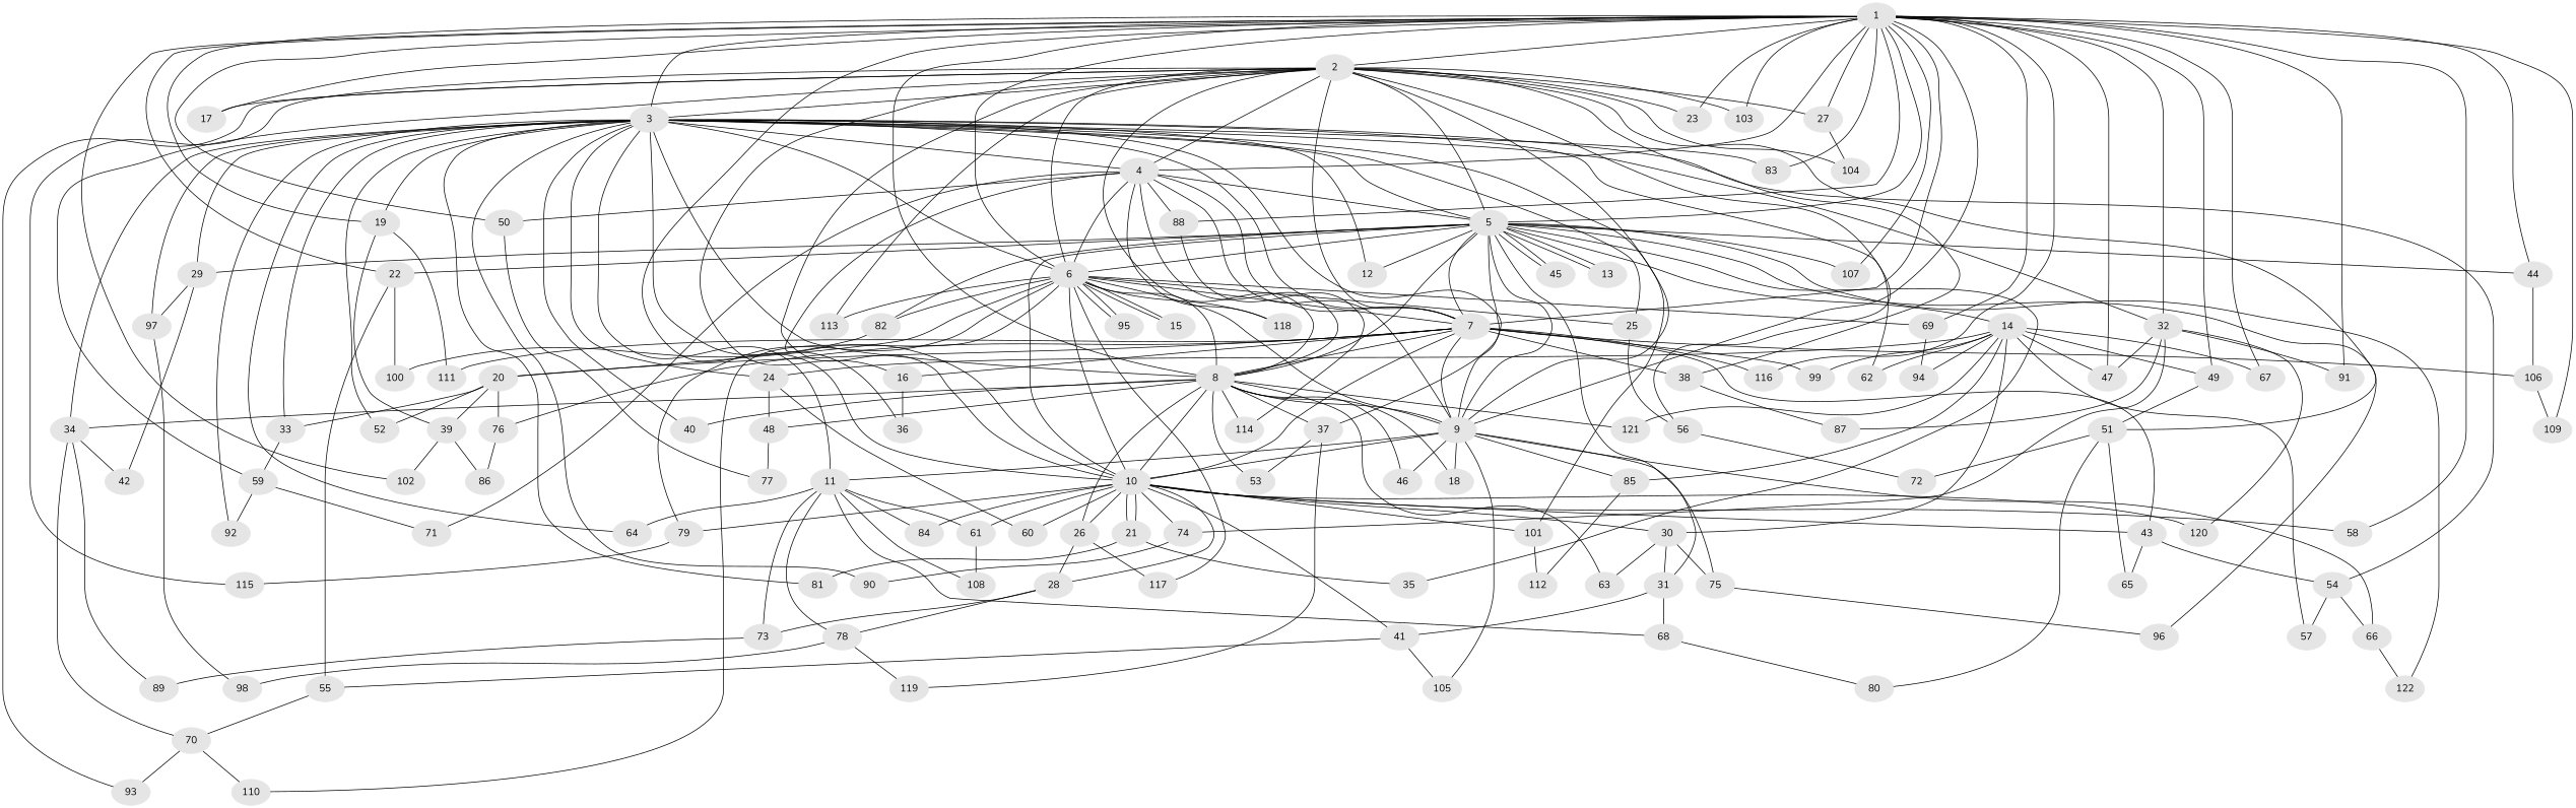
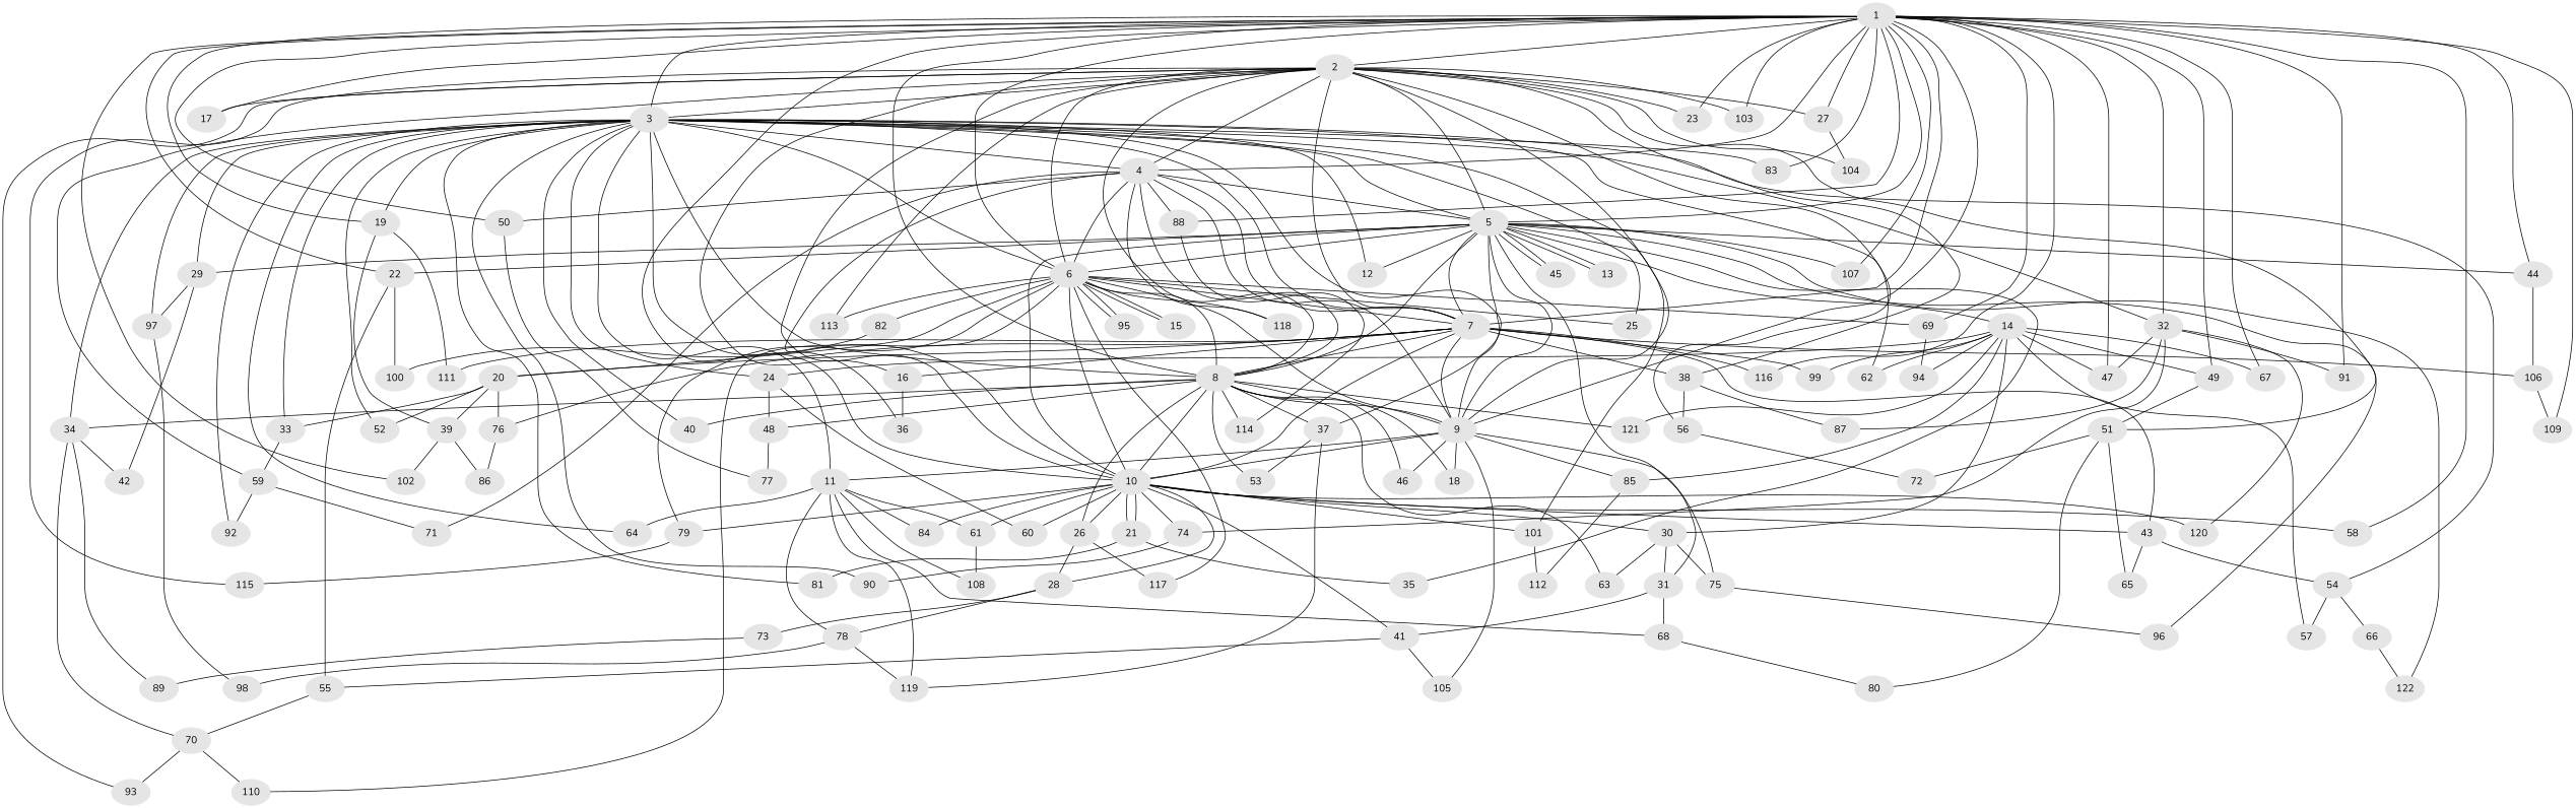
  graph {
    fontname=Nunito
    node [color=gray90 fontname=Nunito style=filled]
    edge [fontname=Nunito]
    1
    2
    3
    4
    5
    6
    7
    8
    9
    10
    17
    19
    22
    23
    27
    32
    44
    49
    50
    58
    67
    69
    83
    88
    91
    102
    103
    107
    109
    116
    47
    16
    38
    51
    56
    59
    93
    104
    113
    115
    11
    12
    24
    25
    29
    33
    34
    36
    40
    52
    54
    62
    64
    81
    90
    92
    97
    101
    71
    118
    14
    13
    31
    35
    37
    45
    82
    96
    122
    15
    20
    79
    95
    110
    117
    43
    76
    99
    106
    111
    18
    26
    46
    48
    53
    63
    114
    121
    66
    75
    85
    105
    21
    28
    30
    41
    60
    61
    74
    84
    120
    57
    94
    39
    55
    100
    87
    77
    65
    72
    80
    68
    73
    78
    108
    42
    70
    89
    98
    112
    119
    86
    1 -- 2
    1 -- 3
    1 -- 4
    1 -- 5
    1 -- 6
    1 -- 7
    1 -- 8
    1 -- 9
    1 -- 10
    1 -- 17
    1 -- 19
    1 -- 22
    1 -- 23
    1 -- 27
    1 -- 32
    1 -- 44
    1 -- 49
    1 -- 50
    1 -- 58
    1 -- 67
    1 -- 69
    1 -- 83
    1 -- 88
    1 -- 91
    1 -- 102
    1 -- 103
    1 -- 107
    1 -- 109
    1 -- 116
    1 -- 47
    2 -- 3
    2 -- 4
    2 -- 5
    2 -- 6
    2 -- 7
    2 -- 8
    2 -- 9
    2 -- 10
    2 -- 17
    2 -- 23
    2 -- 27
    2 -- 103
    2 -- 16
    2 -- 38
    2 -- 51
    2 -- 56
    2 -- 59
    2 -- 93
    2 -- 104
    2 -- 113
    2 -- 115
    3 -- 4
    3 -- 5
    3 -- 6
    3 -- 7
    3 -- 8
    3 -- 9
    3 -- 19
    3 -- 32
    3 -- 83
    3 -- 11
    3 -- 12
    3 -- 24
    3 -- 25
    3 -- 29
    3 -- 33
    3 -- 34
    3 -- 36
    3 -- 40
    3 -- 52
    3 -- 54
    3 -- 62
    3 -- 64
    3 -- 81
    3 -- 90
    3 -- 92
    3 -- 97
    3 -- 101
    4 -- 5
    4 -- 6
    4 -- 7
    4 -- 8
    4 -- 9
    4 -- 10
    4 -- 50
    4 -- 88
    4 -- 71
    4 -- 118
    5 -- 6
    5 -- 7
    5 -- 8
    5 -- 9
    5 -- 10
    5 -- 22
    5 -- 44
    5 -- 107
    5 -- 12
    5 -- 29
    5 -- 14
    5 -- 13
    5 -- 13
    5 -- 31
    5 -- 35
    5 -- 37
    5 -- 45
    5 -- 45
-   5 -- 82
    5 -- 96
    5 -- 122
    6 -- 7
    6 -- 8
    6 -- 9
    6 -- 10
    6 -- 69
    6 -- 113
    6 -- 25
    6 -- 118
    6 -- 82
    6 -- 15
    6 -- 15
    6 -- 20
    6 -- 79
    6 -- 95
    6 -- 95
    6 -- 110
    6 -- 117
    7 -- 8
    7 -- 9
    7 -- 10
    7 -- 116
    7 -- 16
    7 -- 38
    7 -- 20
    7 -- 43
    7 -- 76
    7 -- 99
    7 -- 106
    7 -- 111
    8 -- 9
    8 -- 10
    8 -- 34
    8 -- 40
    8 -- 37
    8 -- 18
    8 -- 26
    8 -- 46
    8 -- 48
    8 -- 53
    8 -- 63
    8 -- 114
    8 -- 121
    9 -- 10
    9 -- 11
    9 -- 18
    9 -- 46
-   9 -- 66
    9 -- 75
    9 -- 85
    9 -- 105
    10 -- 58
    10 -- 101
    10 -- 79
    10 -- 43
    10 -- 26
    10 -- 21
    10 -- 21
    10 -- 28
    10 -- 30
    10 -- 41
    10 -- 60
    10 -- 61
    10 -- 74
    10 -- 84
    10 -- 120
    19 -- 111
    19 -- 39
    22 -- 55
    22 -- 100
    27 -- 104
    32 -- 91
    32 -- 47
    32 -- 74
    32 -- 120
    32 -- 87
    44 -- 106
    49 -- 51
    50 -- 77
    69 -- 94
    88 -- 114
    16 -- 36
    38 -- 87
    51 -- 65
    51 -- 72
    51 -- 80
    56 -- 72
    59 -- 92
    59 -- 71
    11 -- 64
    11 -- 61
    11 -- 84
    11 -- 68
-   11 -- 73
+   11 -- 119
    11 -- 78
    11 -- 108
    24 -- 48
    24 -- 60
-   25 -- 56
+   38 -- 56
    29 -- 97
    29 -- 42
    33 -- 59
    34 -- 42
    34 -- 70
    34 -- 89
    54 -- 66
    54 -- 57
    97 -- 98
    101 -- 112
    14 -- 49
    14 -- 67
    14 -- 47
    14 -- 24
    14 -- 62
    14 -- 99
    14 -- 121
    14 -- 85
    14 -- 30
    14 -- 57
    14 -- 94
    31 -- 41
    31 -- 68
    37 -- 53
    37 -- 119
    82 -- 100
    20 -- 33
    20 -- 52
    20 -- 76
    20 -- 39
    79 -- 115
    43 -- 54
    43 -- 65
    76 -- 86
    106 -- 109
    26 -- 117
    26 -- 28
    48 -- 77
    66 -- 122
    75 -- 96
    85 -- 112
    21 -- 81
    21 -- 35
    28 -- 73
    28 -- 78
    30 -- 31
    30 -- 63
    30 -- 75
    41 -- 105
    41 -- 55
    61 -- 108
    74 -- 90
    39 -- 102
    39 -- 86
    55 -- 70
    68 -- 80
    73 -- 89
    78 -- 98
    78 -- 119
    70 -- 93
    70 -- 110
  }
